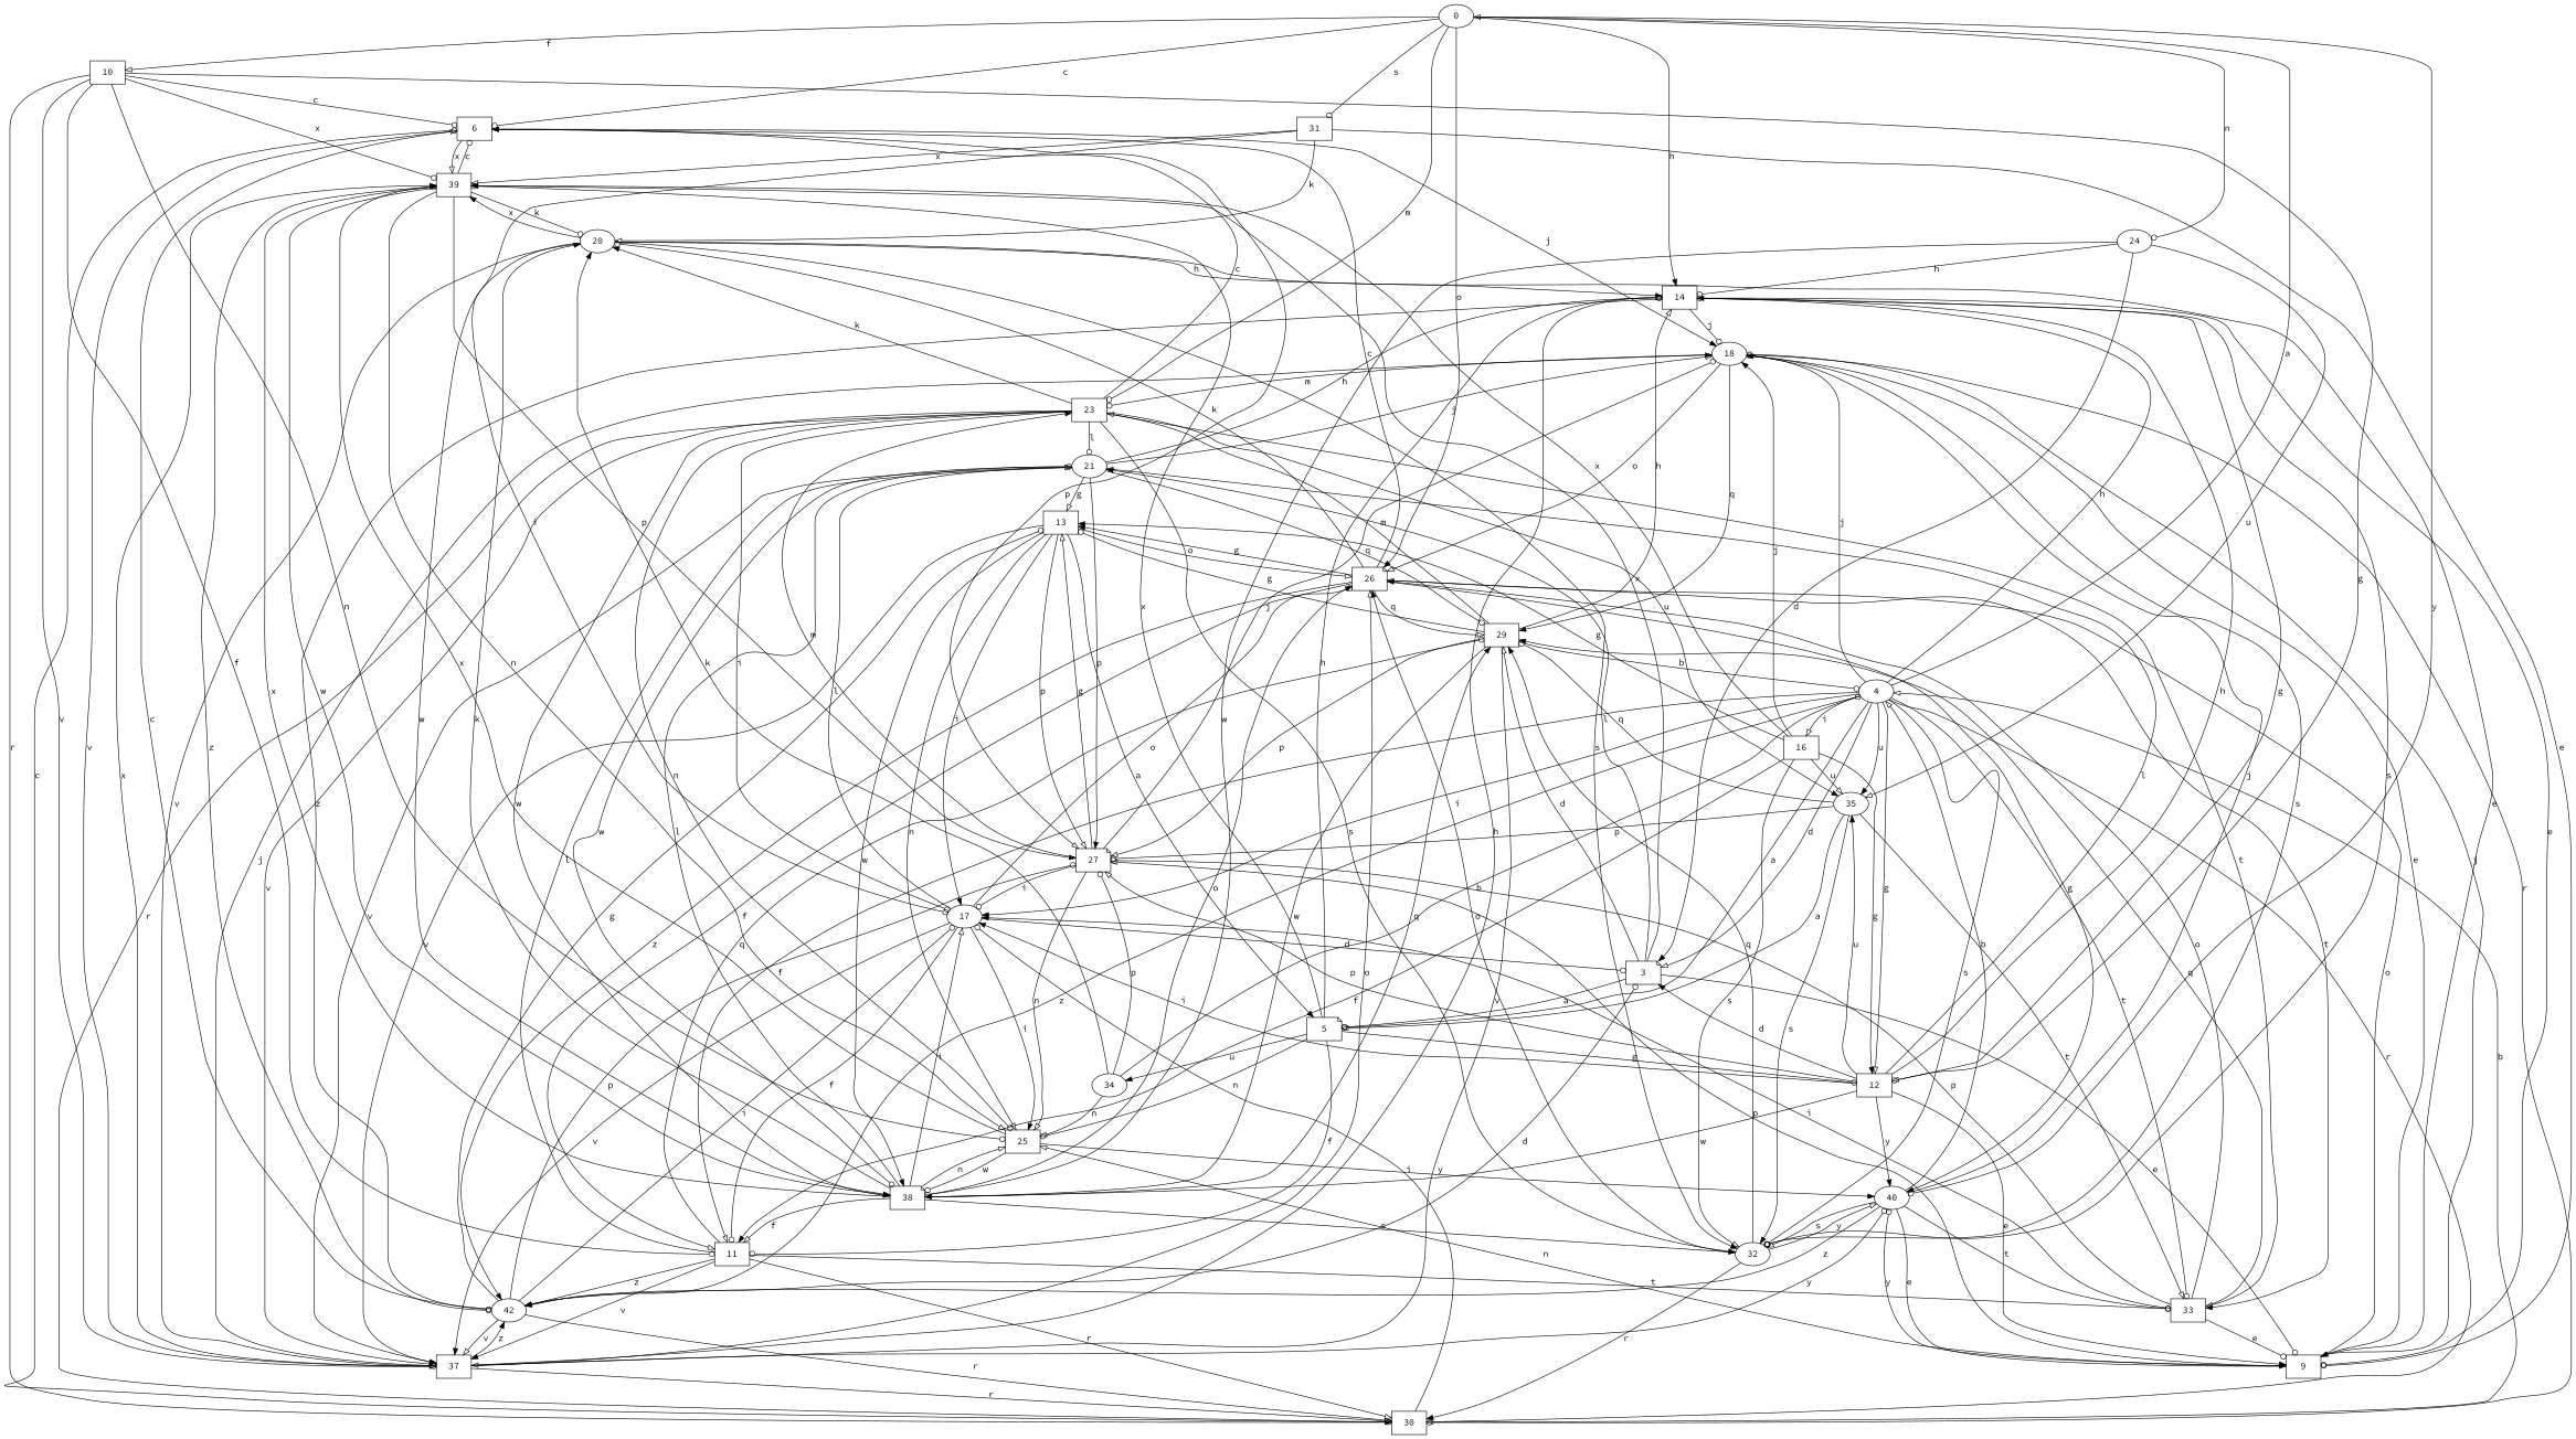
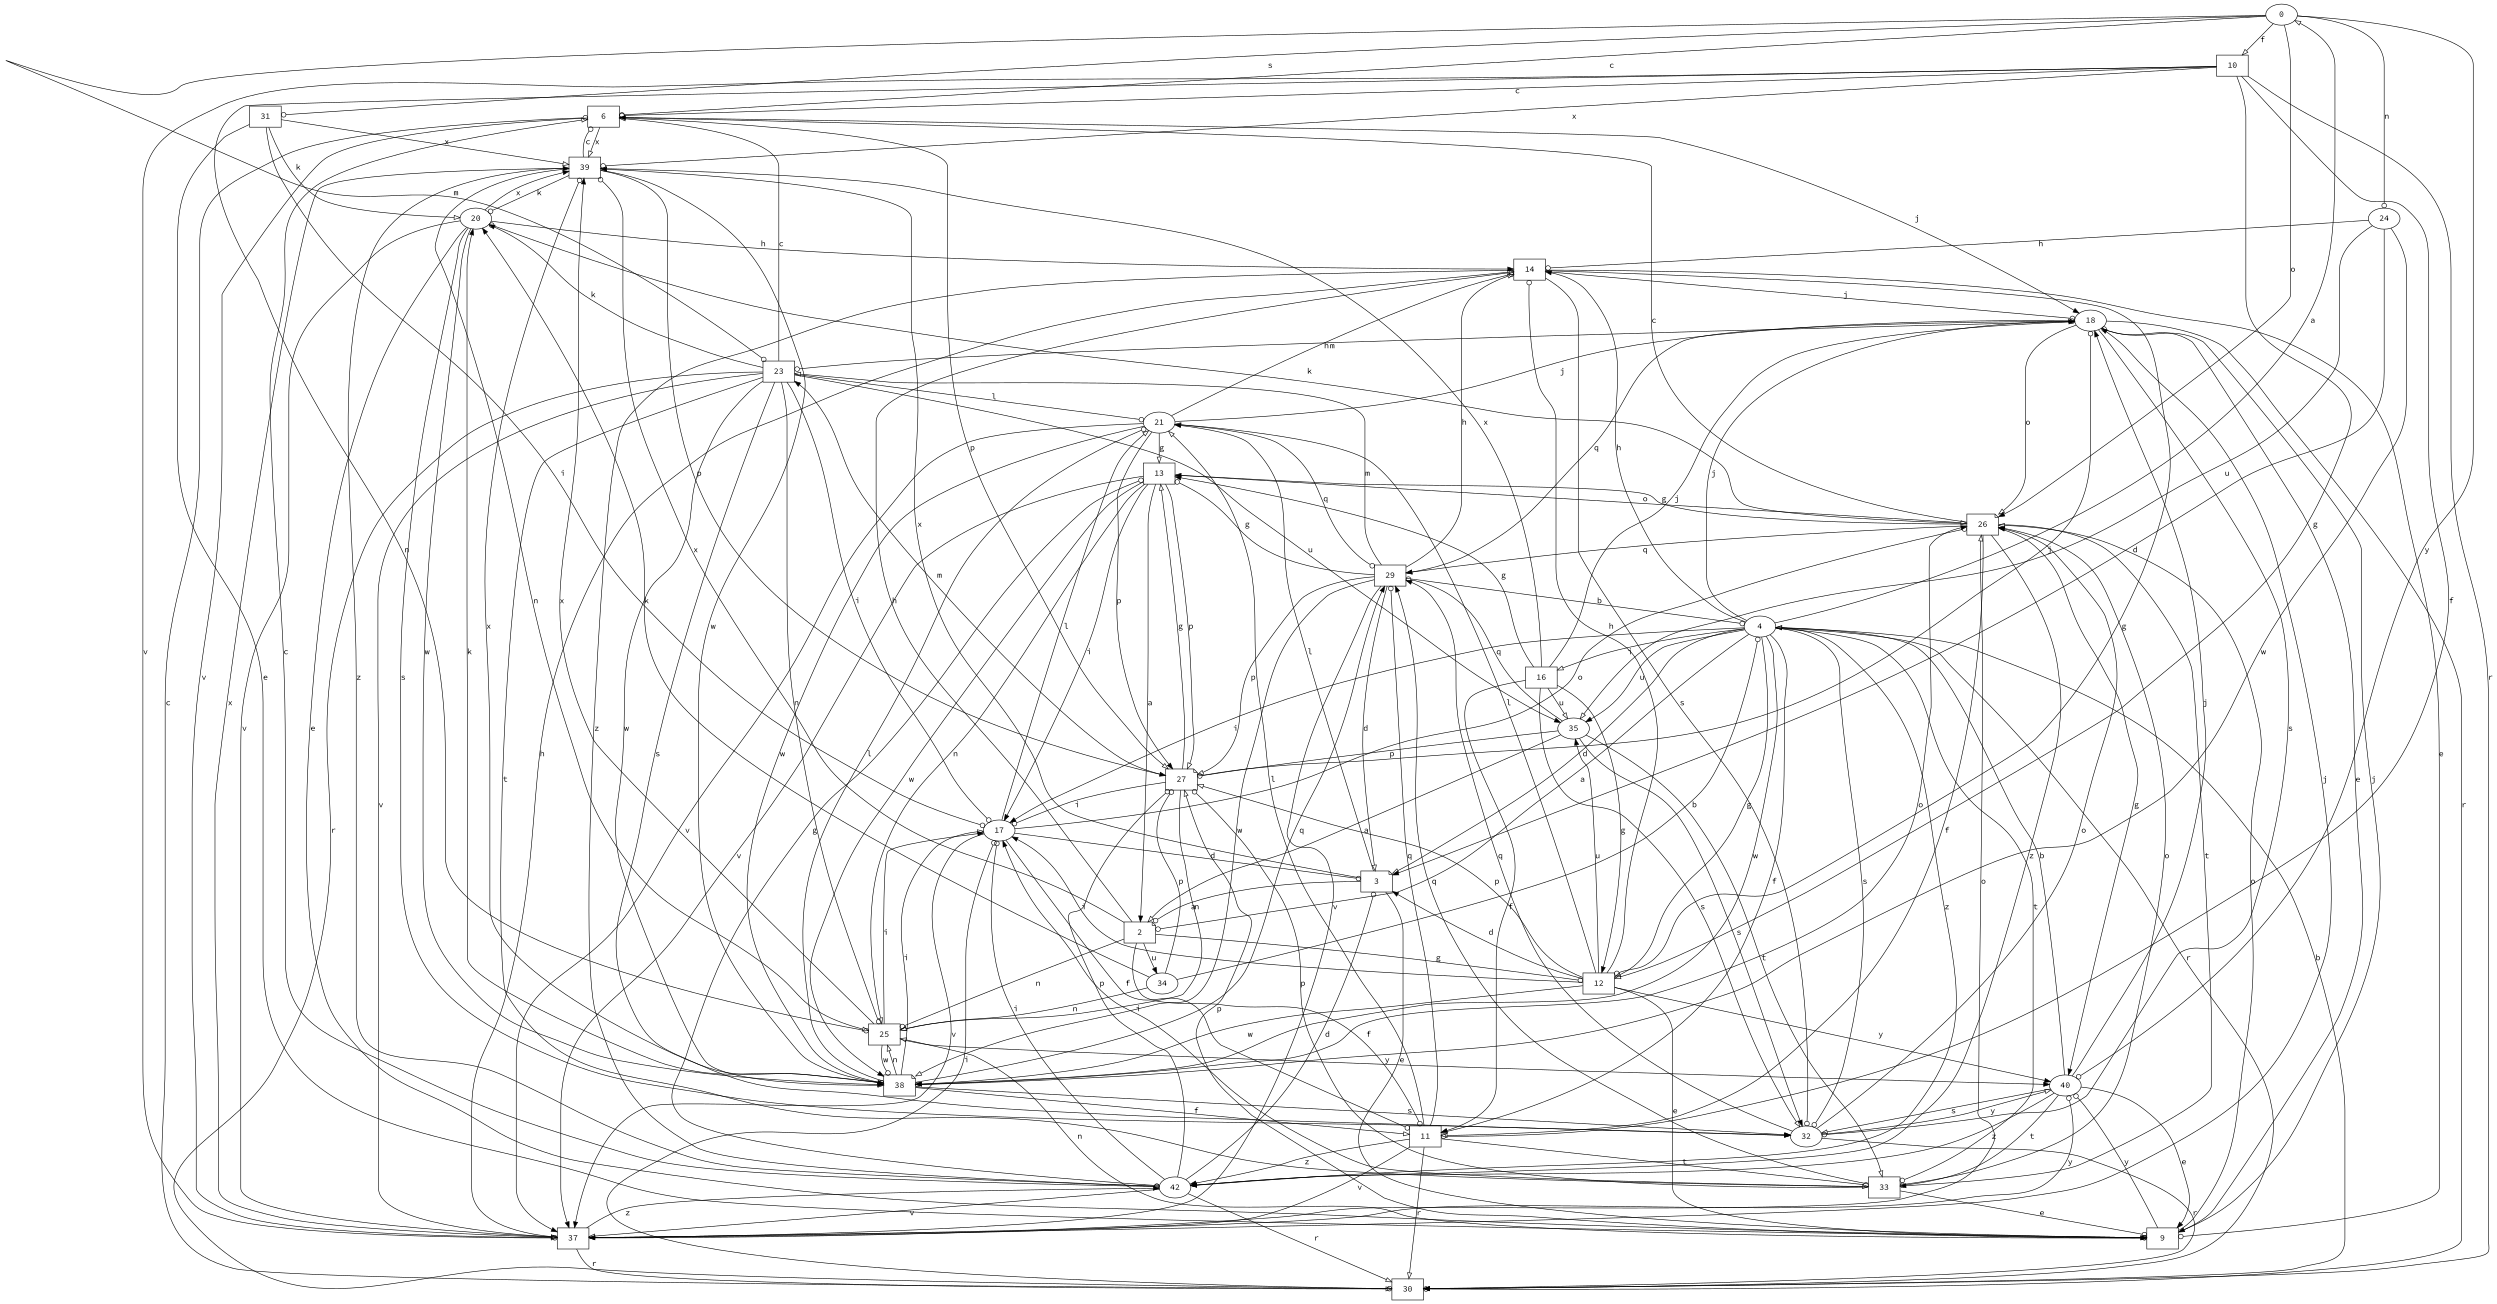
  strict digraph {
    fontname="Source Code Pro"
    node [fontname="Source Code Pro" shape=box]
    edge [arrowhead=odot fontname="Source Code Pro"]
    0 [shape=ellipse]
    6
    10
    14
    23
    24 [shape=ellipse]
    26 [shape=note]
    31
    40 [shape=ellipse]
    39
    18 [shape=ellipse]
    27 [shape=note]
    37
    11
    12
    25
    30
    32 [shape=ellipse]
    42 [shape=ellipse]
    9
    17 [shape=ellipse]
    33
    35 [shape=ellipse]
    38 [shape=note]
    21 [shape=ellipse]
    20 [shape=ellipse]
    n27 [label=3 shape=note]
    29
    13
    4 [shape=ellipse]
-   2 [shape=note label=5]
+   2 [shape=note]
    34 [shape=ellipse]
    16
    0 -> 6 [label=c]
    0 -> 10 [arrowhead=onormal label=f]
-   0 -> 14 [arrowhead=normal label=h]
    0 -> 23 [label=m]
    0 -> 24 [label=n]
    0 -> 26 [arrowhead=normal label=o]
    0 -> 31 [label=s]
    0 -> 40 [label=y]
    6 -> 39 [arrowhead=onormal label=x]
    6 -> 18 [arrowhead=normal label=j]
    6 -> 27 [arrowhead=onormal label=p]
    6 -> 37 [label=v]
    10 -> 6 [label=c]
    10 -> 39 [label=x]
    10 -> 37 [arrowhead=onormal label=v]
    10 -> 11 [label=f]
    10 -> 12 [arrowhead=onormal label=g]
    10 -> 25 [label=n]
    10 -> 30 [arrowhead=normal label=r]
    14 -> 18 [label=j]
    14 -> 12 [label=g]
    14 -> 32 [label=s]
    14 -> 42 [label=z]
    14 -> 9 [label=e]
    23 -> 6 [arrowhead=onormal label=c]
    23 -> 37 [arrowhead=onormal label=v]
    23 -> 25 [label=n]
    23 -> 30 [label=r]
    23 -> 32 [arrowhead=onormal label=s]
    23 -> 17 [label=i]
    23 -> 33 [arrowhead=onormal label=t]
    23 -> 35 [arrowhead=normal label=u]
    23 -> 38 [arrowhead=onormal label=w]
    23 -> 21 [label=l]
    23 -> 20 [arrowhead=normal label=k]
    24 -> 14 [label=h]
    24 -> 35 [arrowhead=onormal label=u]
    24 -> 38 [label=w]
    24 -> n27 [arrowhead=normal label=d]
    26 -> 6 [arrowhead=normal label=c]
    26 -> 40 [arrowhead=normal label=g]
    26 -> 11 [arrowhead=onormal label=f]
    26 -> 42 [arrowhead=normal label=z]
    26 -> 33 [arrowhead=normal label=t]
    26 -> 20 [label=k]
    26 -> 29 [arrowhead=onormal label=q]
    26 -> 13 [arrowhead=normal label=g]
    31 -> 39 [arrowhead=onormal label=x]
    31 -> 9 [label=e]
    31 -> 17 [label=i]
    31 -> 20 [arrowhead=onormal label=k]
    40 -> 18 [arrowhead=normal label=j]
    40 -> 32 [arrowhead=onormal label=s]
    40 -> 42 [arrowhead=normal label=z]
    40 -> 9 [arrowhead=normal label=e]
    40 -> 33 [label=t]
    40 -> 4 [arrowhead=onormal label=b]
    39 -> 6 [label=c]
    39 -> 27 [arrowhead=normal label=p]
    39 -> 25 [arrowhead=onormal label=n]
    39 -> 42 [label=z]
    39 -> 38 [arrowhead=normal label=w]
    39 -> 20 [label=k]
    18 -> 23 [label=m]
    18 -> 26 [arrowhead=onormal label=o]
    18 -> 30 [label=r]
    18 -> 32 [label=s]
    18 -> 9 [arrowhead=normal label=e]
    18 -> 29 [arrowhead=normal label=q]
    27 -> 23 [arrowhead=normal label=m]
    27 -> 18 [label=j]
    27 -> 25 [arrowhead=onormal label=n]
    27 -> 17 [label=i]
    27 -> 13 [arrowhead=onormal label=g]
    37 -> 14 [arrowhead=onormal label=h]
    37 -> 26 [arrowhead=onormal label=o]
    37 -> 40 [label=y]
    37 -> 39 [arrowhead=normal label=x]
    37 -> 18 [arrowhead=normal label=j]
    37 -> 30 [arrowhead=onormal label=r]
    37 -> 42 [arrowhead=normal label=z]
    11 -> 37 [arrowhead=normal label=v]
    11 -> 30 [arrowhead=onormal label=r]
    11 -> 42 [arrowhead=normal label=z]
    11 -> 33 [label=t]
    11 -> 21 [arrowhead=onormal label=l]
    11 -> 29 [label=q]
    12 -> 14 [label=h]
    12 -> 40 [arrowhead=normal label=y]
    12 -> 27 [arrowhead=onormal label=p]
    12 -> 9 [arrowhead=normal label=e]
    12 -> 17 [arrowhead=normal label=i]
    12 -> 35 [arrowhead=normal label=u]
    12 -> 38 [arrowhead=normal label=w]
    12 -> 21 [arrowhead=onormal label=l]
    12 -> n27 [arrowhead=normal label=d]
    25 -> 40 [arrowhead=normal label=y]
    25 -> 39 [arrowhead=normal label=x]
-   17 -> 25 [arrowhead=normal label=i]
+   25 -> 17 [arrowhead=normal label=i]
    25 -> 38 [label=w]
    30 -> 6 [label=c]
    30 -> 17 [label=i]
    30 -> 4 [arrowhead=onormal label=b]
    32 -> 26 [arrowhead=normal label=o]
    32 -> 40 [arrowhead=onormal label=y]
    32 -> 30 [arrowhead=normal label=r]
    32 -> 29 [arrowhead=normal label=q]
    42 -> 6 [arrowhead=onormal label=c]
    42 -> 27 [label=p]
    42 -> 37 [arrowhead=onormal label=v]
    42 -> 30 [arrowhead=onormal label=r]
    42 -> 17 [label=i]
    42 -> n27 [label=d]
    42 -> 13 [label=g]
    9 -> 26 [arrowhead=onormal label=o]
    9 -> 40 [label=y]
    9 -> 18 [label=j]
    9 -> 27 [arrowhead=onormal label=p]
    9 -> 25 [arrowhead=onormal label=n]
    17 -> 26 [label=o]
    17 -> 37 [arrowhead=normal label=v]
    17 -> 11 [label=f]
    17 -> 21 [arrowhead=onormal label=l]
    17 -> n27 [label=d]
    33 -> 26 [arrowhead=normal label=o]
    33 -> 27 [label=p]
    33 -> 9 [label=e]
    33 -> 17 [arrowhead=normal label=i]
    33 -> 29 [arrowhead=normal label=q]
    35 -> 27 [label=p]
    35 -> 32 [arrowhead=normal label=s]
    35 -> 33 [arrowhead=onormal label=t]
    35 -> 29 [label=q]
    35 -> 2 [arrowhead=onormal label=a]
    38 -> 26 [arrowhead=normal label=o]
    38 -> 39 [label=x]
    38 -> 11 [arrowhead=onormal label=f]
    38 -> 25 [arrowhead=onormal label=n]
    38 -> 32 [arrowhead=normal label=s]
    38 -> 17 [arrowhead=onormal label=i]
    38 -> 21 [label=l]
    38 -> 20 [arrowhead=normal label=k]
    38 -> 29 [arrowhead=normal label=q]
    21 -> 14 [label=h]
    21 -> 18 [arrowhead=onormal label=j]
    21 -> 27 [arrowhead=normal label=p]
    21 -> 37 [arrowhead=normal label=v]
    21 -> 38 [label=w]
    21 -> 29 [label=q]
    21 -> 13 [arrowhead=onormal label=g]
    20 -> 14 [arrowhead=normal label=h]
    20 -> 39 [arrowhead=normal label=x]
    20 -> 37 [arrowhead=onormal label=v]
    20 -> 32 [arrowhead=normal label=s]
    20 -> 9 [arrowhead=onormal label=e]
    20 -> 38 [arrowhead=normal label=w]
    n27 -> 39 [arrowhead=normal label=x]
    n27 -> 9 [label=e]
    n27 -> 21 [arrowhead=normal label=l]
    n27 -> 2 [label=a]
    29 -> 14 [arrowhead=onormal label=h]
    29 -> 23 [arrowhead=onormal label=m]
    29 -> 27 [arrowhead=onormal label=p]
    29 -> 37 [arrowhead=onormal label=v]
    29 -> 38 [arrowhead=onormal label=w]
-   n27 -> 29 [arrowhead=onormal label=d]
+   29 -> n27 [arrowhead=onormal label=d]
    29 -> 13 [label=g]
    29 -> 4 [label=b]
    13 -> 26 [arrowhead=onormal label=o]
    13 -> 27 [arrowhead=onormal label=p]
    13 -> 37 [arrowhead=normal label=v]
    13 -> 25 [arrowhead=onormal label=n]
    13 -> 17 [arrowhead=normal label=i]
    13 -> 38 [arrowhead=normal label=w]
    13 -> 2 [arrowhead=normal label=a]
    4 -> 0 [arrowhead=onormal label=a]
    4 -> 14 [arrowhead=normal label=h]
    4 -> 18 [label=j]
    4 -> 11 [arrowhead=onormal label=f]
    4 -> 12 [arrowhead=onormal label=g]
    4 -> 30 [arrowhead=onormal label=r]
    4 -> 32 [label=s]
    4 -> 42 [arrowhead=normal label=z]
    4 -> 17 [arrowhead=normal label=i]
    4 -> 33 [label=t]
    4 -> 35 [arrowhead=normal label=u]
+   4 -> 38 [arrowhead=normal label=w]
    4 -> n27 [arrowhead=onormal label=d]
    4 -> 2 [label=a]
    4 -> 16 [arrowhead=onormal label=i]
    2 -> 14 [label=h]
    2 -> 39 [label=x]
    2 -> 11 [label=f]
    2 -> 12 [label=g]
    2 -> 25 [label=n]
    2 -> 34 [arrowhead=normal label=u]
    34 -> 27 [label=p]
    34 -> 25 [arrowhead=onormal label=n]
    34 -> 20 [arrowhead=normal label=k]
    34 -> 4 [label=b]
    16 -> 39 [arrowhead=onormal label=x]
    16 -> 18 [arrowhead=normal label=j]
    16 -> 11 [arrowhead=normal label=f]
    16 -> 12 [arrowhead=normal label=g]
    16 -> 32 [arrowhead=onormal label=s]
    16 -> 35 [arrowhead=onormal label=u]
    16 -> 13 [arrowhead=normal label=g]
  }
